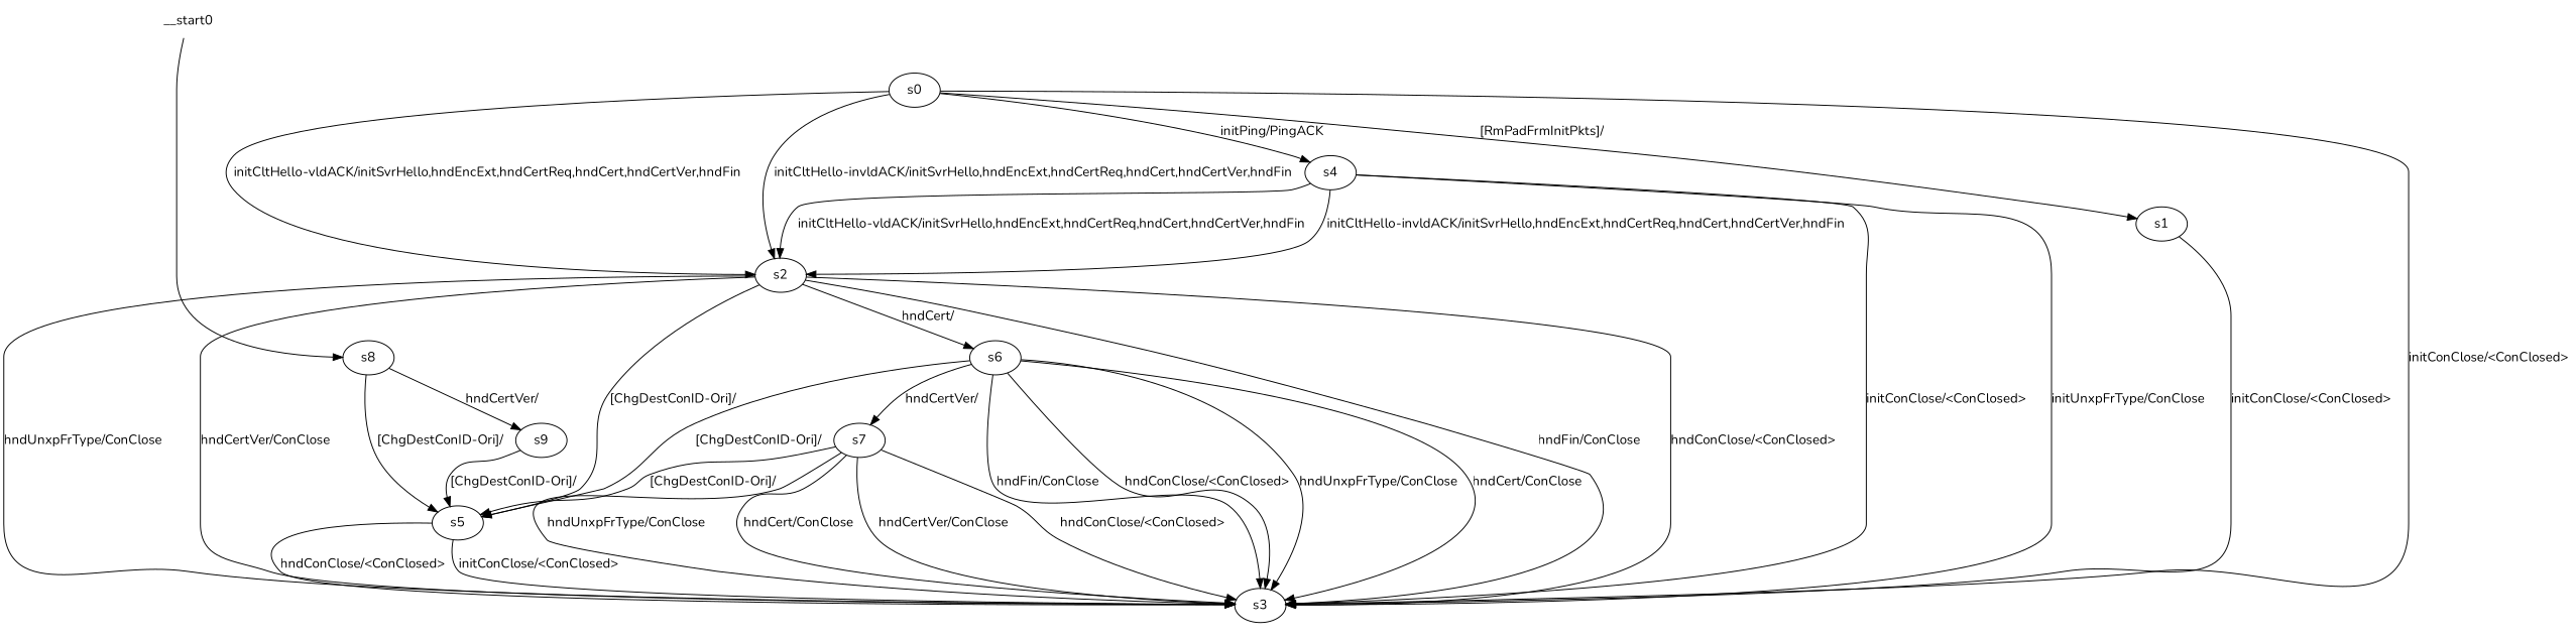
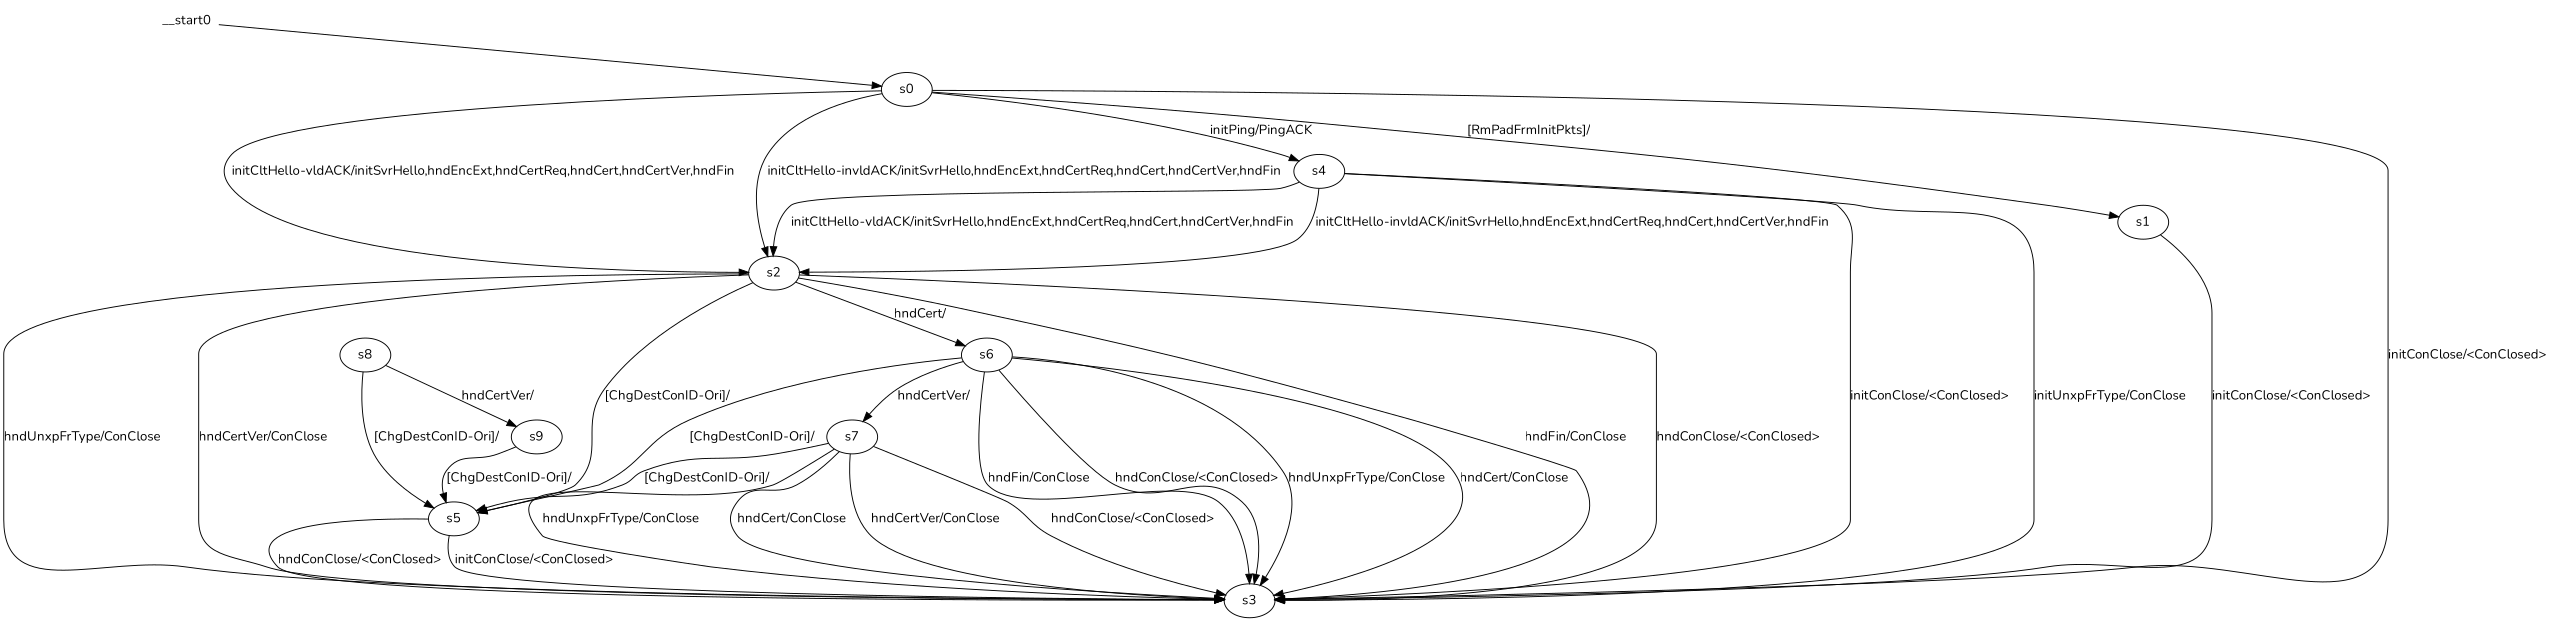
  digraph {
    fontname=Nunito
    node [fontname=Nunito]
    edge [fontname=Nunito]
    n1 [label=s0]
    n2 [label=s1]
    n3 [label=s2]
    n4 [label=s3]
    n5 [label=s4]
    n6 [label=s5]
    n7 [label=s6]
    n8 [label=s7]
    n9 [label=s8]
    n10 [label=s9]
    __start0 [shape=none]
    n1 -> n2 [label="[RmPadFrmInitPkts]/ "]
    n1 -> n3 [label="initCltHello-vldACK/initSvrHello,hndEncExt,hndCertReq,hndCert,hndCertVer,hndFin "]
    n1 -> n3 [label="initCltHello-invldACK/initSvrHello,hndEncExt,hndCertReq,hndCert,hndCertVer,hndFin "]
    n1 -> n4 [label="initConClose/<ConClosed> "]
    n1 -> n5 [label="initPing/PingACK "]
    n2 -> n4 [label="initConClose/<ConClosed> "]
    n3 -> n4 [label="hndFin/ConClose "]
    n3 -> n4 [label="hndConClose/<ConClosed> "]
    n3 -> n4 [label="hndUnxpFrType/ConClose "]
    n3 -> n4 [label="hndCertVer/ConClose "]
    n3 -> n6 [label="[ChgDestConID-Ori]/ "]
    n3 -> n7 [label="hndCert/ "]
    n5 -> n3 [label="initCltHello-vldACK/initSvrHello,hndEncExt,hndCertReq,hndCert,hndCertVer,hndFin "]
    n5 -> n3 [label="initCltHello-invldACK/initSvrHello,hndEncExt,hndCertReq,hndCert,hndCertVer,hndFin "]
    n5 -> n4 [label="initConClose/<ConClosed> "]
    n5 -> n4 [label="initUnxpFrType/ConClose "]
    n6 -> n4 [label="initConClose/<ConClosed> "]
    n6 -> n4 [label="hndConClose/<ConClosed> "]
    n7 -> n4 [label="hndFin/ConClose "]
    n7 -> n4 [label="hndConClose/<ConClosed> "]
    n7 -> n4 [label="hndUnxpFrType/ConClose "]
    n7 -> n4 [label="hndCert/ConClose "]
    n7 -> n6 [label="[ChgDestConID-Ori]/ "]
    n7 -> n8 [label="hndCertVer/ "]
    n8 -> n4 [label="hndConClose/<ConClosed> "]
    n8 -> n4 [label="hndUnxpFrType/ConClose "]
    n8 -> n4 [label="hndCert/ConClose "]
    n8 -> n4 [label="hndCertVer/ConClose "]
    n8 -> n6 [label="[ChgDestConID-Ori]/ "]
    n9 -> n6 [label="[ChgDestConID-Ori]/ "]
    n9 -> n10 [label="hndCertVer/ "]
    n10 -> n6 [label="[ChgDestConID-Ori]/ "]
-   __start0 -> n9
+   __start0 -> n1
  }
